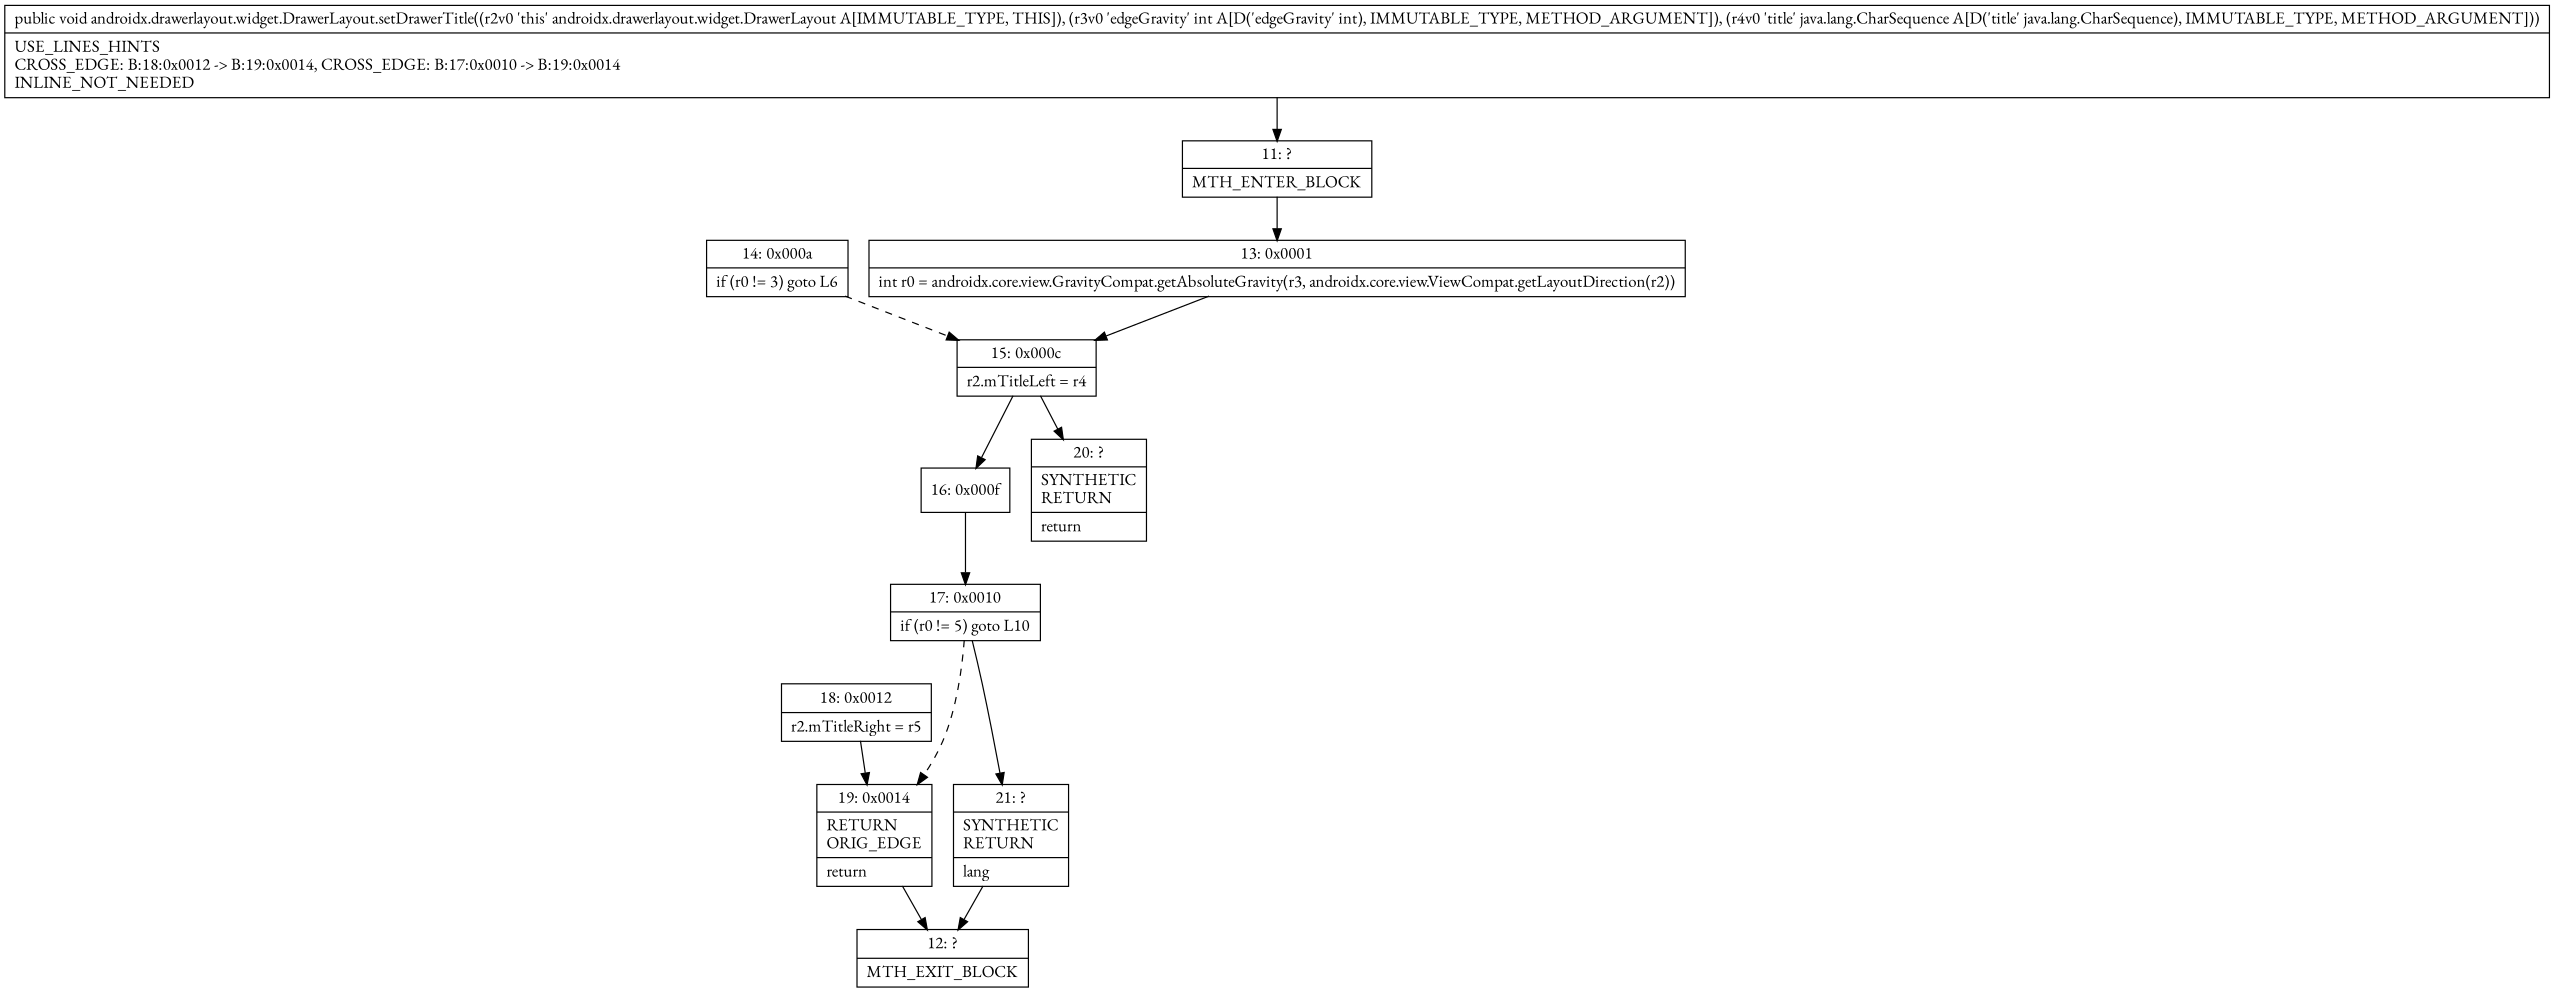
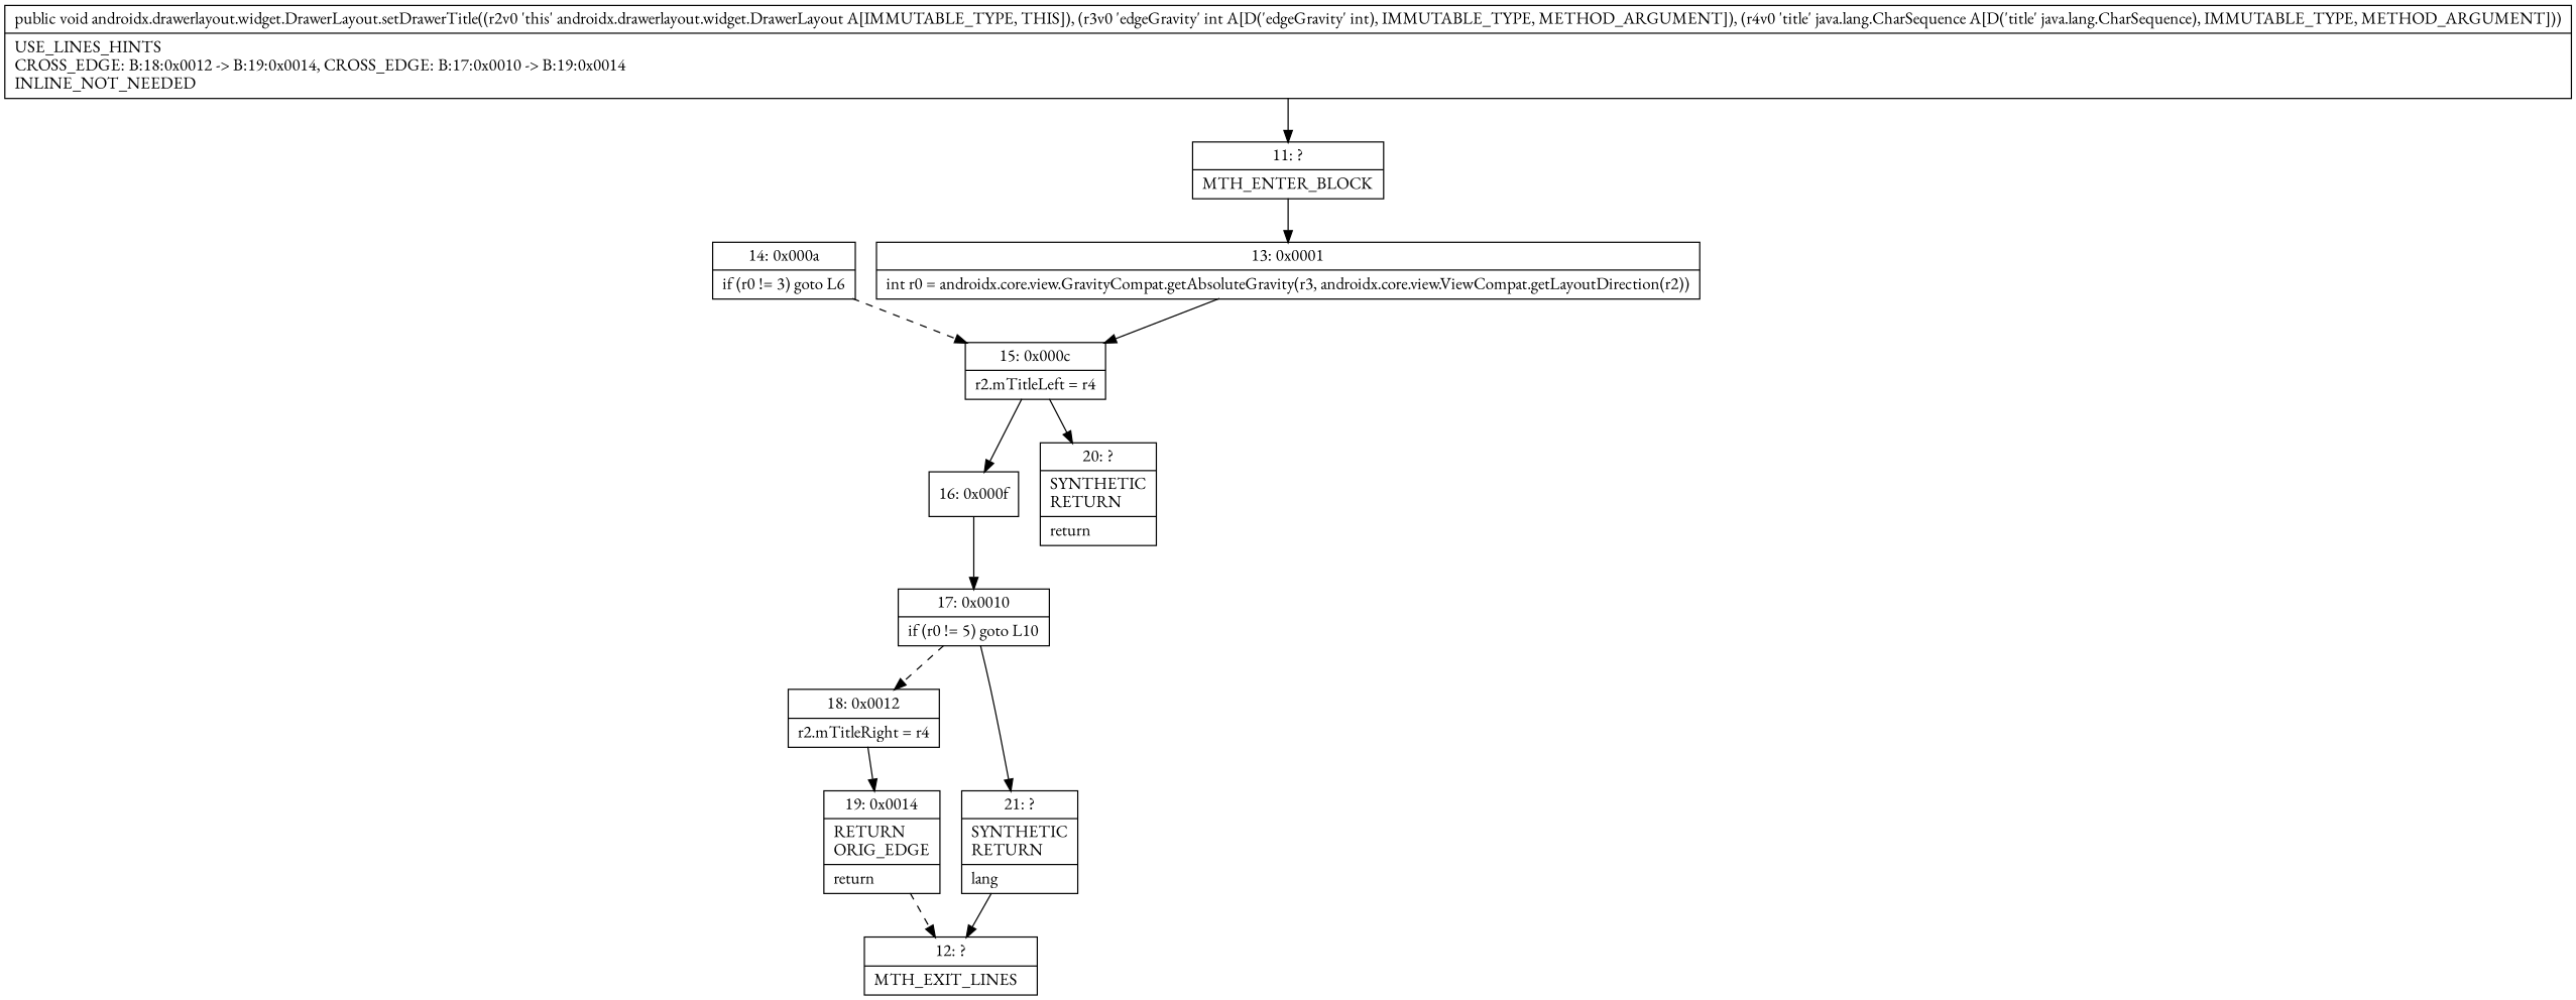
  digraph {
    fontname="EB Garamond"
    node [fontname="EB Garamond" shape=record]
    edge [fontname="EB Garamond"]
    n1 [label="{11\:\ ?|MTH_ENTER_BLOCK\l}"]
    n2 [label="{13\:\ 0x0001|int r0 = androidx.core.view.GravityCompat.getAbsoluteGravity(r3, androidx.core.view.ViewCompat.getLayoutDirection(r2))\l}"]
    n3 [label="{15\:\ 0x000c|r2.mTitleLeft = r4\l}"]
    n4 [label="{14\:\ 0x000a|if (r0 != 3) goto L6\l}"]
    n5 [label="{16\:\ 0x000f}"]
    n6 [label="{20\:\ ?|SYNTHETIC\lRETURN\l|return\l}"]
    n7 [label="{17\:\ 0x0010|if (r0 != 5) goto L10\l}"]
-   n8 [label="{12\:\ ?|MTH_EXIT_BLOCK\l}"]
-   n9 [label="{18\:\ 0x0012|r2.mTitleRight = r5\l}"]
+   n8 [label="{12\:\ ?|MTH_EXIT_LINES\l}"]
+   n9 [label="{18\:\ 0x0012|r2.mTitleRight = r4\l}"]
    n10 [label="{21\:\ ?|SYNTHETIC\lRETURN\l|lang\l}"]
    n11 [label="{19\:\ 0x0014|RETURN\lORIG_EDGE\l|return\l}"]
    n12 [label="{public void androidx.drawerlayout.widget.DrawerLayout.setDrawerTitle((r2v0 'this' androidx.drawerlayout.widget.DrawerLayout A[IMMUTABLE_TYPE, THIS]), (r3v0 'edgeGravity' int A[D('edgeGravity' int), IMMUTABLE_TYPE, METHOD_ARGUMENT]), (r4v0 'title' java.lang.CharSequence A[D('title' java.lang.CharSequence), IMMUTABLE_TYPE, METHOD_ARGUMENT]))  | USE_LINES_HINTS\lCROSS_EDGE: B:18:0x0012 \-\> B:19:0x0014, CROSS_EDGE: B:17:0x0010 \-\> B:19:0x0014\lINLINE_NOT_NEEDED\l}"]
    n1 -> n2
    n2 -> n3
    n3 -> n5
    n3 -> n6
    n4 -> n3 [style=dashed]
    n5 -> n7
-   n7 -> n11 [style=dashed]
+   n7 -> n9 [style=dashed]
    n7 -> n10
    n9 -> n11
    n10 -> n8
-   n11 -> n8
+   n11 -> n8 [style=dashed]
    n12 -> n1
  }
